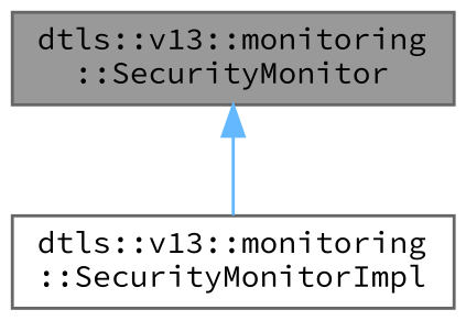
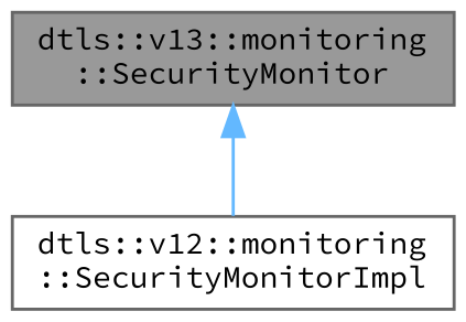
  digraph {
    fontname="Source Code Pro"
    node [color=gray40 fontname="Source Code Pro" fontsize=10 shape=box style=filled]
    n1 [fillcolor=grey60 fontcolor=black height=0.2 label="dtls::v13::monitoring\l::SecurityMonitor" width=0.4]
-   n2 [fillcolor=white height=0.2 label="dtls::v13::monitoring\l::SecurityMonitorImpl" width=0.4]
+   n2 [fillcolor=white height=0.2 label="dtls::v12::monitoring\l::SecurityMonitorImpl" width=0.4]
    n1 -> n2 [color=steelblue1 dir=back fontname="Source Code Pro" fontsize=10 labelfontname=Helvetica labelfontsize=10 style=solid]
  }
